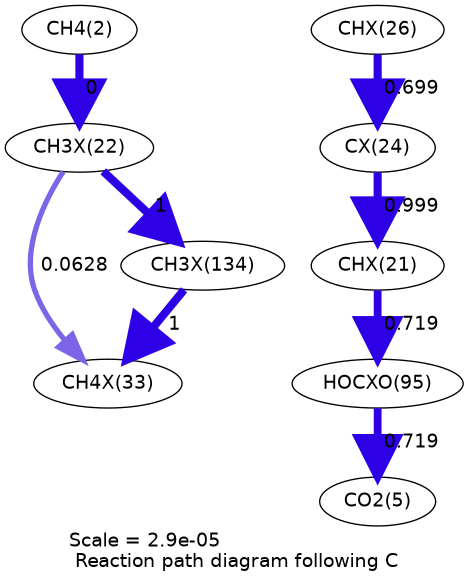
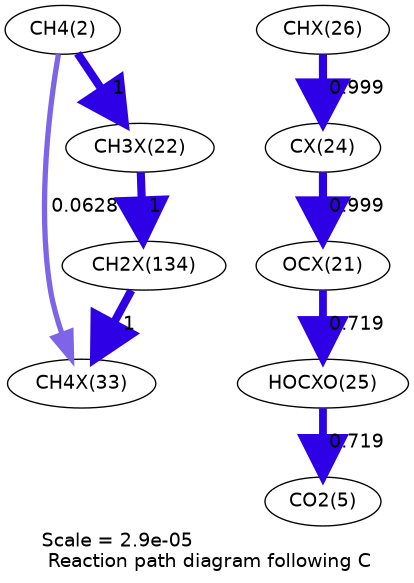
  digraph {
    fontname=Helvetica
    label="Scale = 2.9e-05\l Reaction path diagram following C"
    node [fontname=Helvetica]
    edge [arrowsize=3 color="0.7, 1.5, 0.9" fontname=Helvetica penwidth=6]
    n1 [label="CH4(2)"]
    n2 [label="CH4X(33)"]
    n3 [label="CH3X(22)"]
-   n4 [label="CH3X(134)"]
+   n4 [label="CH2X(134)"]
    n5 [label="CHX(26)"]
    n6 [label="CX(24)"]
-   n7 [label="CHX(21)"]
-   n8 [label="HOCXO(95)"]
+   n7 [label="OCX(21)"]
+   n8 [label="HOCXO(25)"]
    n9 [label="CO2(5)"]
-   n3 -> n2 [arrowsize=1.96 color="0.7, 0.563, 0.9" label=" 0.0628" penwidth=3.91]
-   n1 -> n3 [label=" 0"]
+   n1 -> n2 [arrowsize=1.96 color="0.7, 0.563, 0.9" label=" 0.0628" penwidth=3.91]
+   n1 -> n3 [label=" 1"]
    n3 -> n4 [label=" 1"]
    n4 -> n2 [label=" 1"]
-   n5 -> n6 [label=" 0.699"]
+   n5 -> n6 [label=" 0.999"]
    n6 -> n7 [label=" 0.999"]
    n7 -> n8 [arrowsize=2.88 color="0.7, 1.22, 0.9" label=" 0.719" penwidth=5.75]
    n8 -> n9 [arrowsize=2.88 color="0.7, 1.22, 0.9" label=" 0.719" penwidth=5.75]
  }
